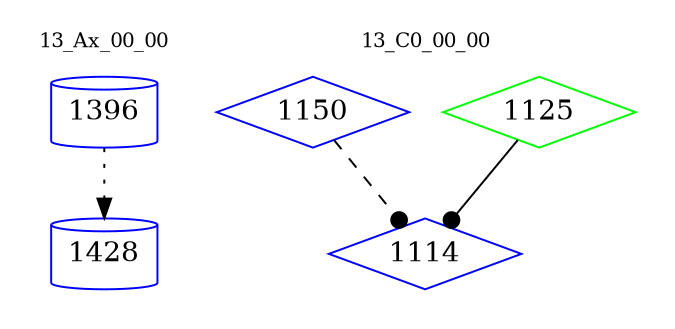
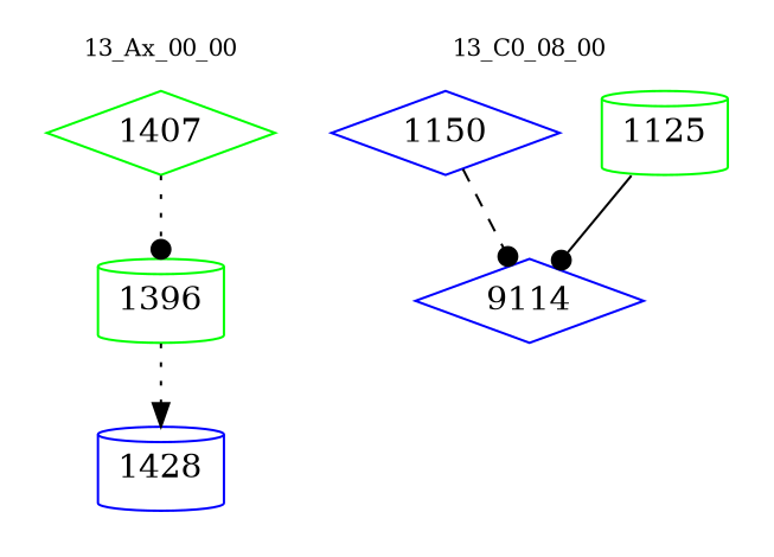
  digraph {
    node [color=blue shape=diamond]
    edge [arrowhead=dot color=black style=dotted]
-   n2 [label=1396 shape=cylinder]
+   n1 [color=green label=1407]
+   n2 [color=green label=1396 shape=cylinder]
    n3 [label=1428 shape=cylinder]
-   n4 [color=green label=1125]
-   n5 [label=1114]
+   n4 [color=green label=1125 shape=cylinder]
+   n5 [label=9114]
    n6 [label=1150]
    subgraph cluster_1 {
      color=white
      fontsize=10
      label="13_Ax_00_00"
+     n1
      n2
      n3
    }
    subgraph cluster_2 {
      color=white
      fontsize=10
-     label="13_C0_00_00"
+     label="13_C0_08_00"
      n4
      n5
      n6
    }
+   n1 -> n2
    n2 -> n3 [arrowhead=normal]
    n4 -> n5 [style=solid]
    n6 -> n5 [style=dashed]
  }
